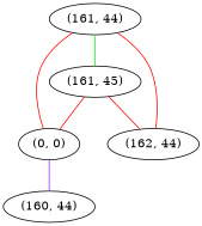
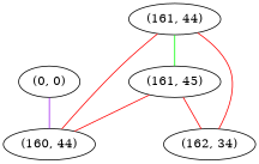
  graph {
    edge [color=red weight=1]
    "(0, 0)"
    "(160, 44)"
    "(161, 44)"
    "(161, 45)"
-   "(162, 44)"
+   "(162, 44)" [label="(162, 34)"]
    "(0, 0)" -- "(160, 44)" [color=purple weight=4]
-   "(161, 44)" -- "(0, 0)"
+   "(161, 44)" -- "(160, 44)"
    "(161, 44)" -- "(161, 45)" [color=green]
    "(161, 44)" -- "(162, 44)"
-   "(161, 45)" -- "(0, 0)"
+   "(161, 45)" -- "(160, 44)"
    "(161, 45)" -- "(162, 44)"
  }
